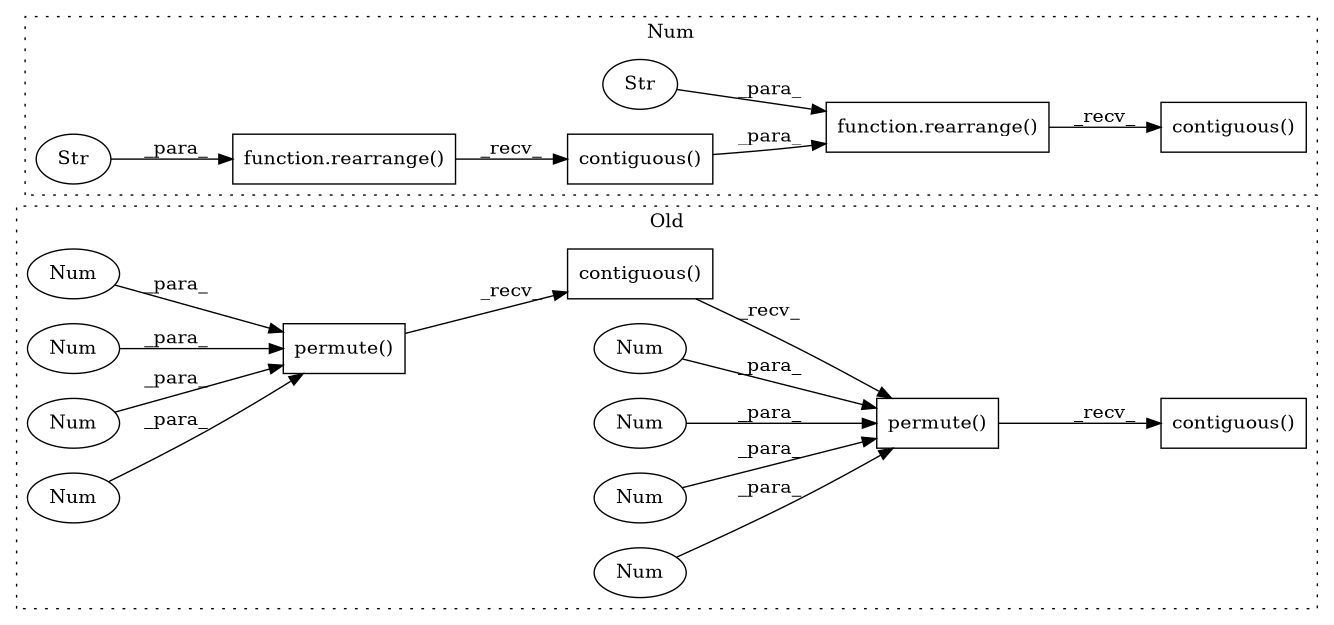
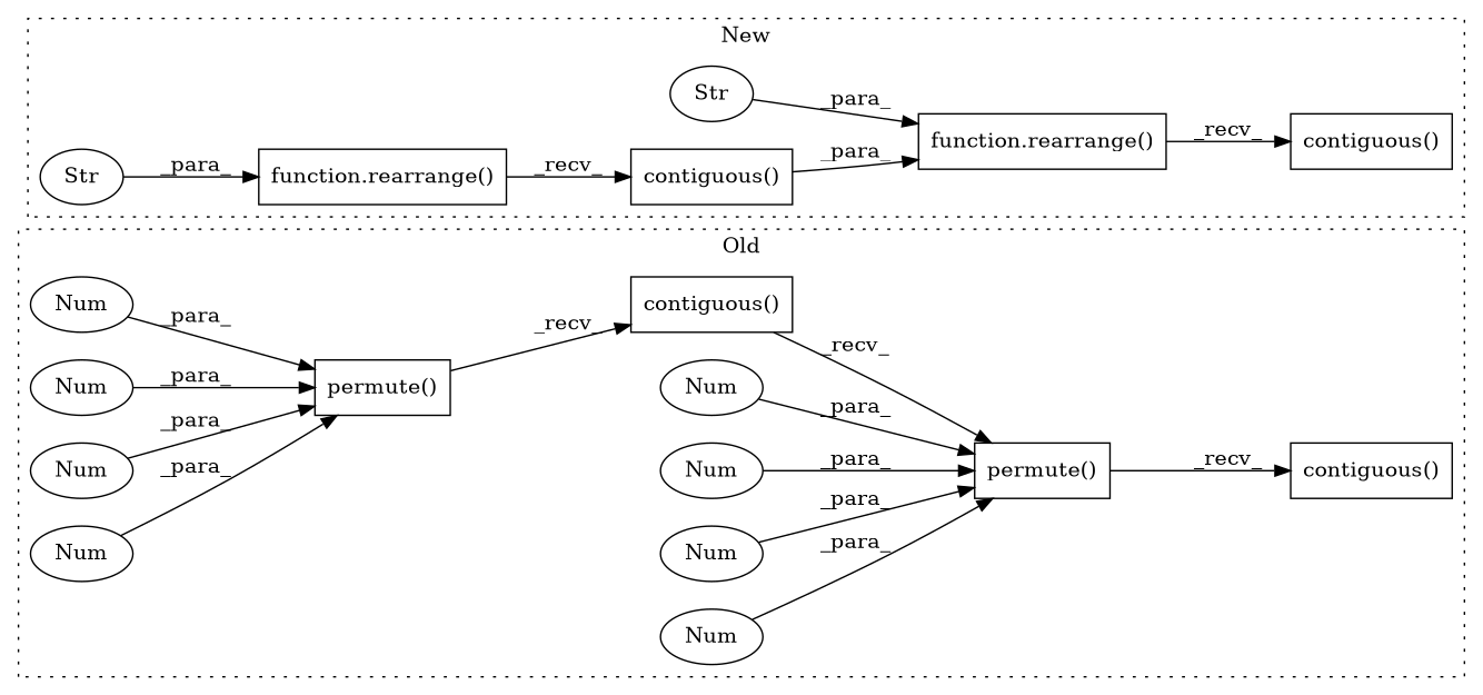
  digraph {
    rankdir=LR
    node [a=75 l=1 shape=ellipse]
    n1 [l=36 label="contiguous()" s=9094 shape=box]
    n2 [l="10,1" label="permute()" s="7470,7490" shape=box]
    n3 [a=76 label=Num s=7489]
    n4 [a=76 label=Num s=7483]
    n5 [a=76 label=Num s=7486]
    n6 [a=76 label=Num s=7480]
    n7 [l=34 label="contiguous()" s=7470 shape=box]
    n8 [l="12,1" label="permute()" s="9094,9116" shape=box]
    n9 [a=76 label=Num s=9109]
    n10 [a=76 label=Num s=9106]
    n11 [a=76 label=Num s=9112]
    n12 [a=76 label=Num s=9115]
    n13 [l=49 label="contiguous()" s=9155 shape=box]
    n14 [l="10,1" label="function.rearrange()" s="9155,9190" shape=box]
    n15 [a=66 l=20 label=Str s=9170]
    n16 [l="10,1" label="function.rearrange()" s="7518,7551" shape=box]
    n17 [a=66 l=20 label=Str s=7531]
    n18 [l=47 label="contiguous()" s=7518 shape=box]
    subgraph cluster_1 {
      label=Old
      style=dotted
      n1
      n2
      n3
      n4
      n5
      n6
      n7
      n8
      n9
      n10
      n11
      n12
    }
    subgraph cluster_2 {
-     label=Num
+     label=New
      style=dotted
      n13
      n14
      n15
      n16
      n17
      n18
    }
    n2 -> n7 [label=_recv_]
    n3 -> n2 [label=_para_]
    n4 -> n2 [label=_para_]
    n5 -> n2 [label=_para_]
    n6 -> n2 [label=_para_]
    n7 -> n8 [label=_recv_]
    n8 -> n1 [label=_recv_]
    n9 -> n8 [label=_para_]
    n10 -> n8 [label=_para_]
    n11 -> n8 [label=_para_]
    n12 -> n8 [label=_para_]
    n14 -> n13 [label=_recv_]
    n15 -> n14 [label=_para_]
    n16 -> n18 [label=_recv_]
    n17 -> n16 [label=_para_]
    n18 -> n14 [label=_para_]
  }
